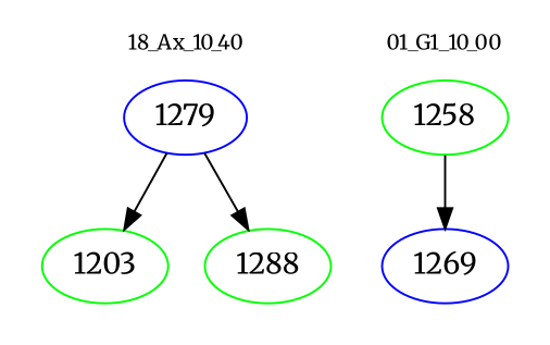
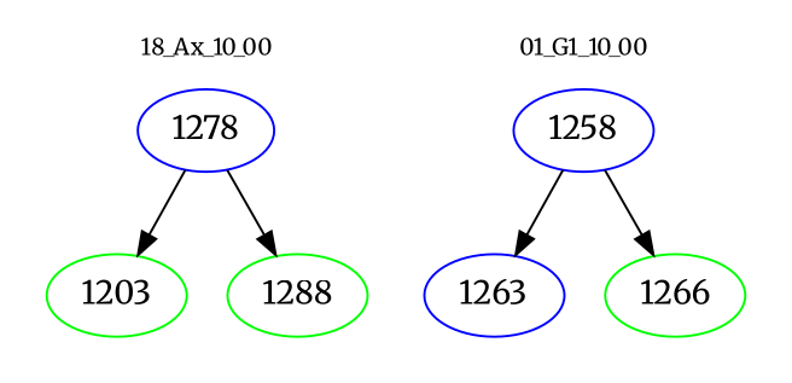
  digraph {
    fontname=Merriweather
    node [color=blue fontname=Merriweather]
    edge [color=black fontname=Merriweather]
-   n1 [label=1279]
+   n1 [label=1278]
    n2 [color=green label=1203]
    n3 [color=green label=1288]
-   n4 [color=green label=1258]
-   n5 [label=1269]
+   n4 [label=1258]
+   n5 [label=1263]
+   n6 [color=green label=1266]
    subgraph cluster_1 {
      color=white
      fontsize=10
-     label="18_Ax_10_40"
+     label="18_Ax_10_00"
      n1
      n2
      n3
    }
    subgraph cluster_2 {
      color=white
      fontsize=10
      label="01_G1_10_00"
      n4
      n5
+     n6
    }
    n1 -> n2
    n1 -> n3
    n4 -> n5
+   n4 -> n6
  }
